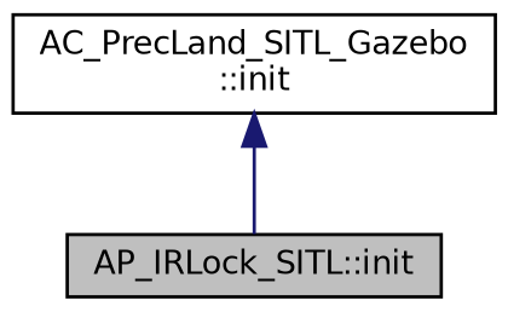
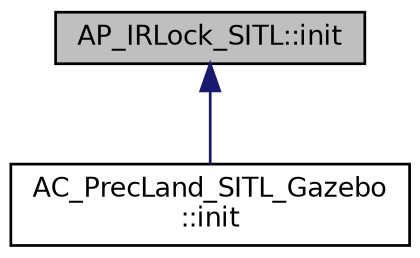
  digraph {
    rankdir=TB
    node [color=black fontname=Helvetica fontsize=10 shape=record style=filled]
    n1 [fillcolor=grey75 fontcolor=black height=0.2 label="AP_IRLock_SITL::init" width=0.4]
    n2 [fillcolor=white height=0.2 label="AC_PrecLand_SITL_Gazebo\l::init" width=0.4]
-   n2 -> n1 [color=midnightblue dir=back fontname=Helvetica fontsize=10 labelfontname=Helvetica labelfontsize=10 style=solid]
+   n1 -> n2 [color=midnightblue dir=back fontname=Helvetica fontsize=10 labelfontname=Helvetica labelfontsize=10 style=solid]
  }
